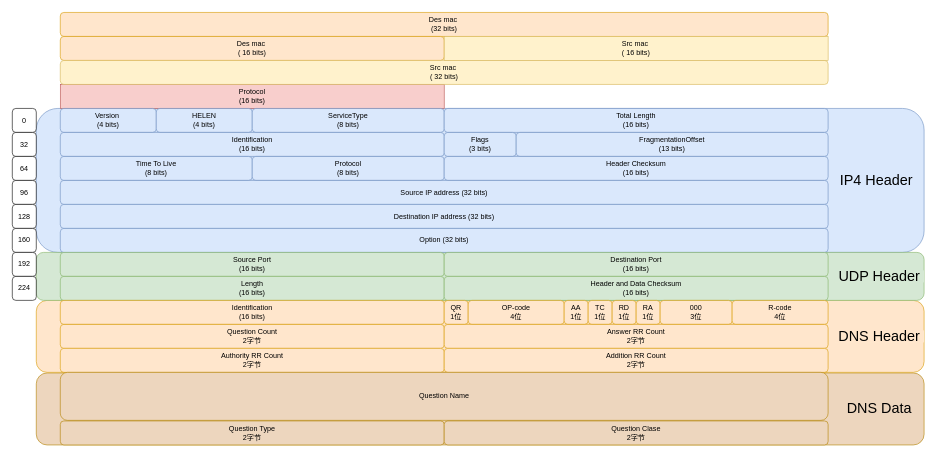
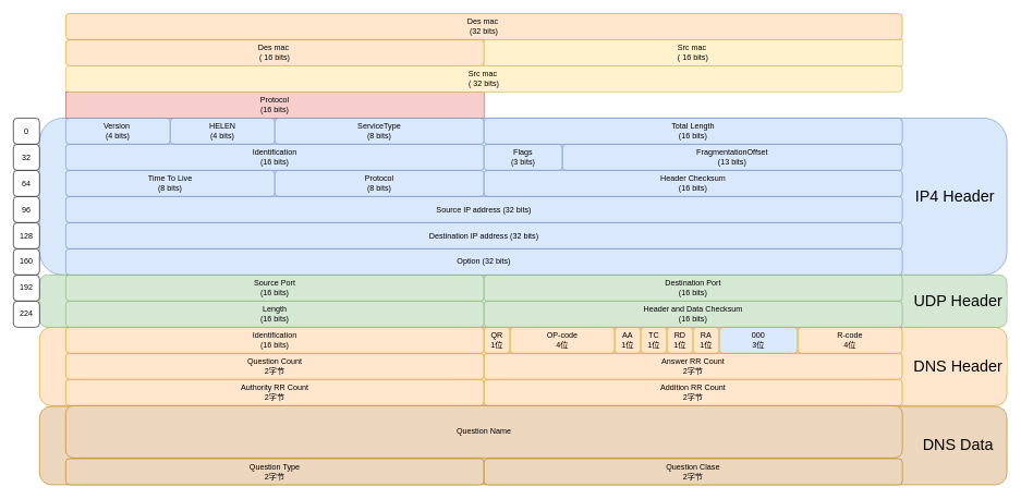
  <mxCell id="0" />
  <mxCell id="1" parent="0" />
  <mxCell id="2" value="" style="rounded=1;whiteSpace=wrap;html=1;fillColor=#dae8fc;strokeColor=#6c8ebf;" vertex="1" parent="1"><mxGeometry x="60" y="180" width="1480" height="240" as="geometry" /></mxCell>
  <mxCell id="3" value="&lt;font style=&quot;font-size: 24px&quot;&gt;IP4 Header&lt;/font&gt;" style="text;html=1;align=center;verticalAlign=middle;resizable=0;points=[];autosize=1;strokeColor=none;" vertex="1" parent="1"><mxGeometry x="1390.004" y="290" width="140" height="20" as="geometry" /></mxCell>
  <mxCell id="4" value="Protocol&lt;br&gt;(16 bits)" style="whiteSpace=wrap;html=1;fillColor=#f8cecc;strokeColor=#b85450;rounded=0;" vertex="1" parent="1"><mxGeometry x="100" y="140" width="640" height="40" as="geometry" /></mxCell>
  <mxCell id="5" value="" style="rounded=1;whiteSpace=wrap;html=1;fillColor=#EDD6BE;strokeColor=#B38100;" vertex="1" parent="1"><mxGeometry x="60" y="621" width="1480" height="120" as="geometry" /></mxCell>
  <mxCell id="6" value="" style="rounded=1;whiteSpace=wrap;html=1;fillColor=#ffe6cc;strokeColor=#d79b00;" vertex="1" parent="1"><mxGeometry x="60" y="500" width="1480" height="120" as="geometry" /></mxCell>
  <mxCell id="7" value="" style="rounded=1;whiteSpace=wrap;html=1;fillColor=#d5e8d4;strokeColor=#82b366;" vertex="1" parent="1"><mxGeometry x="60" y="420" width="1480" height="80" as="geometry" /></mxCell>
  <mxCell id="8" value="Version&amp;nbsp;&lt;br&gt;(4 bits)" style="rounded=1;whiteSpace=wrap;html=1;fillColor=#dae8fc;strokeColor=#6c8ebf;" vertex="1" parent="1"><mxGeometry x="100" y="180" width="160" height="40" as="geometry" /></mxCell>
  <mxCell id="9" value="HELEN&lt;br&gt;(4 bits)" style="rounded=1;whiteSpace=wrap;html=1;fillColor=#dae8fc;strokeColor=#6c8ebf;" vertex="1" parent="1"><mxGeometry x="260" y="180" width="160" height="40" as="geometry" /></mxCell>
  <mxCell id="10" value="ServiceType&lt;br&gt;(8 bits)" style="rounded=1;whiteSpace=wrap;html=1;fillColor=#dae8fc;strokeColor=#6c8ebf;" vertex="1" parent="1"><mxGeometry x="420" y="180" width="320" height="40" as="geometry" /></mxCell>
  <mxCell id="11" value="Total Length&lt;br&gt;(16 bits)" style="rounded=1;whiteSpace=wrap;html=1;fillColor=#dae8fc;strokeColor=#6c8ebf;" vertex="1" parent="1"><mxGeometry x="740" y="180" width="640" height="40" as="geometry" /></mxCell>
  <mxCell id="12" value="Identification&lt;br&gt;(16 bits)" style="rounded=1;whiteSpace=wrap;html=1;fillColor=#dae8fc;strokeColor=#6c8ebf;" vertex="1" parent="1"><mxGeometry x="100" y="220" width="640" height="40" as="geometry" /></mxCell>
  <mxCell id="13" value="Flags&lt;br&gt;(3 bits)" style="rounded=1;whiteSpace=wrap;html=1;fillColor=#dae8fc;strokeColor=#6c8ebf;" vertex="1" parent="1"><mxGeometry x="740" y="220" width="120" height="40" as="geometry" /></mxCell>
  <mxCell id="14" value="FragmentationOffset&lt;br&gt;(13 bits)" style="rounded=1;whiteSpace=wrap;html=1;fillColor=#dae8fc;strokeColor=#6c8ebf;" vertex="1" parent="1"><mxGeometry x="860" y="220" width="520" height="40" as="geometry" /></mxCell>
  <mxCell id="15" value="Time To Live&lt;br&gt;(8 bits)" style="rounded=1;whiteSpace=wrap;html=1;fillColor=#dae8fc;strokeColor=#6c8ebf;" vertex="1" parent="1"><mxGeometry x="100" y="260" width="320" height="40" as="geometry" /></mxCell>
  <mxCell id="16" value="Protocol&lt;br&gt;(8 bits)" style="rounded=1;whiteSpace=wrap;html=1;fillColor=#dae8fc;strokeColor=#6c8ebf;" vertex="1" parent="1"><mxGeometry x="420" y="260" width="320" height="40" as="geometry" /></mxCell>
  <mxCell id="17" value="Header Checksum&lt;br&gt;(16 bits)" style="rounded=1;whiteSpace=wrap;html=1;fillColor=#dae8fc;strokeColor=#6c8ebf;" vertex="1" parent="1"><mxGeometry x="740" y="260" width="640" height="40" as="geometry" /></mxCell>
  <mxCell id="18" value="Source IP address (32 bits)" style="rounded=1;whiteSpace=wrap;html=1;fillColor=#dae8fc;strokeColor=#6c8ebf;" vertex="1" parent="1"><mxGeometry x="100" y="300" width="1280" height="40" as="geometry" /></mxCell>
  <mxCell id="19" value="Destination IP address (32 bits)" style="rounded=1;whiteSpace=wrap;html=1;fillColor=#dae8fc;strokeColor=#6c8ebf;" vertex="1" parent="1"><mxGeometry x="100" y="340" width="1280" height="40" as="geometry" /></mxCell>
  <mxCell id="20" value="Option (32 bits)" style="rounded=1;whiteSpace=wrap;html=1;fillColor=#dae8fc;strokeColor=#6c8ebf;" vertex="1" parent="1"><mxGeometry x="100" y="380" width="1280" height="40" as="geometry" /></mxCell>
  <mxCell id="21" value="0" style="rounded=1;whiteSpace=wrap;html=1;" vertex="1" parent="1"><mxGeometry x="20" y="180" width="40" height="40" as="geometry" /></mxCell>
  <mxCell id="22" value="32" style="rounded=1;whiteSpace=wrap;html=1;" vertex="1" parent="1"><mxGeometry x="20" y="220" width="40" height="40" as="geometry" /></mxCell>
  <mxCell id="23" value="64" style="rounded=1;whiteSpace=wrap;html=1;" vertex="1" parent="1"><mxGeometry x="20" y="260" width="40" height="40" as="geometry" /></mxCell>
  <mxCell id="24" value="96" style="rounded=1;whiteSpace=wrap;html=1;" vertex="1" parent="1"><mxGeometry x="20" y="300" width="40" height="40" as="geometry" /></mxCell>
  <mxCell id="25" value="128" style="rounded=1;whiteSpace=wrap;html=1;" vertex="1" parent="1"><mxGeometry x="20" y="340" width="40" height="40" as="geometry" /></mxCell>
  <mxCell id="26" value="160" style="rounded=1;whiteSpace=wrap;html=1;" vertex="1" parent="1"><mxGeometry x="20" y="380" width="40" height="40" as="geometry" /></mxCell>
  <mxCell id="27" value="Source Port&lt;br&gt;(16 bits)" style="rounded=1;whiteSpace=wrap;html=1;fillColor=#d5e8d4;strokeColor=#82b366;" vertex="1" parent="1"><mxGeometry x="100" y="420" width="640" height="40" as="geometry" /></mxCell>
  <mxCell id="28" value="Length&lt;br&gt;(16 bits)" style="rounded=1;whiteSpace=wrap;html=1;fillColor=#d5e8d4;strokeColor=#82b366;" vertex="1" parent="1"><mxGeometry x="100" y="460" width="640" height="40" as="geometry" /></mxCell>
  <mxCell id="29" value="Destination Port&lt;br&gt;(16 bits)" style="rounded=1;whiteSpace=wrap;html=1;fillColor=#d5e8d4;strokeColor=#82b366;" vertex="1" parent="1"><mxGeometry x="740" y="420" width="640" height="40" as="geometry" /></mxCell>
  <mxCell id="30" value="Header and Data Checksum&lt;br&gt;(16 bits)" style="rounded=1;whiteSpace=wrap;html=1;fillColor=#d5e8d4;strokeColor=#82b366;" vertex="1" parent="1"><mxGeometry x="740" y="460" width="640" height="40" as="geometry" /></mxCell>
  <mxCell id="31" value="192" style="rounded=1;whiteSpace=wrap;html=1;" vertex="1" parent="1"><mxGeometry x="20" y="420" width="40" height="40" as="geometry" /></mxCell>
  <mxCell id="32" value="224" style="rounded=1;whiteSpace=wrap;html=1;" vertex="1" parent="1"><mxGeometry x="20" y="460" width="40" height="40" as="geometry" /></mxCell>
  <mxCell id="33" value="&lt;font style=&quot;font-size: 24px&quot;&gt;UDP Header&lt;/font&gt;" style="text;html=1;align=center;verticalAlign=middle;resizable=0;points=[];autosize=1;fillColor=#d5e8d4;" vertex="1" parent="1"><mxGeometry x="1390" y="450" width="150" height="20" as="geometry" /></mxCell>
  <mxCell id="34" value="Identification&lt;br&gt;(16 bits)" style="rounded=1;whiteSpace=wrap;html=1;fillColor=#ffe6cc;strokeColor=#d79b00;" vertex="1" parent="1"><mxGeometry x="100" y="500" width="640" height="40" as="geometry" /></mxCell>
  <mxCell id="35" value="QR&lt;br&gt;1位" style="rounded=1;whiteSpace=wrap;html=1;fillColor=#ffe6cc;strokeColor=#d79b00;" vertex="1" parent="1"><mxGeometry x="740" y="500" width="40" height="40" as="geometry" /></mxCell>
  <mxCell id="36" value="OP-code&lt;br&gt;4位" style="rounded=1;whiteSpace=wrap;html=1;fillColor=#ffe6cc;strokeColor=#d79b00;" vertex="1" parent="1"><mxGeometry x="780" y="500" width="160" height="40" as="geometry" /></mxCell>
  <mxCell id="37" value="AA&lt;br&gt;1位" style="rounded=1;whiteSpace=wrap;html=1;fillColor=#ffe6cc;strokeColor=#d79b00;" vertex="1" parent="1"><mxGeometry x="940" y="500" width="40" height="40" as="geometry" /></mxCell>
  <mxCell id="38" value="TC&lt;br&gt;1位" style="rounded=1;whiteSpace=wrap;html=1;fillColor=#ffe6cc;strokeColor=#d79b00;" vertex="1" parent="1"><mxGeometry x="980" y="500" width="40" height="40" as="geometry" /></mxCell>
  <mxCell id="39" value="RD&lt;br&gt;1位" style="rounded=1;whiteSpace=wrap;html=1;fillColor=#ffe6cc;strokeColor=#d79b00;" vertex="1" parent="1"><mxGeometry x="1020" y="500" width="40" height="40" as="geometry" /></mxCell>
  <mxCell id="40" value="RA&lt;br&gt;1位" style="rounded=1;whiteSpace=wrap;html=1;fillColor=#ffe6cc;strokeColor=#d79b00;" vertex="1" parent="1"><mxGeometry x="1060" y="500" width="40" height="40" as="geometry" /></mxCell>
- <mxCell id="41" value="000&lt;br&gt;3位" style="rounded=1;whiteSpace=wrap;html=1;fillColor=#ffe6cc;strokeColor=#d79b00;" vertex="1" parent="1"><mxGeometry x="1100" y="500" width="120" height="40" as="geometry" /></mxCell>
+ <mxCell id="41" value="000&lt;br&gt;3位" style="rounded=1;whiteSpace=wrap;html=1;fillColor=#dae8fc;strokeColor=#d79b00;" vertex="1" parent="1"><mxGeometry x="1100" y="500" width="120" height="40" as="geometry" /></mxCell>
  <mxCell id="42" value="R-code&lt;br&gt;4位" style="rounded=1;whiteSpace=wrap;html=1;fillColor=#ffe6cc;strokeColor=#d79b00;" vertex="1" parent="1"><mxGeometry x="1220" y="500" width="160" height="40" as="geometry" /></mxCell>
  <mxCell id="43" value="Question Count&lt;br&gt;2字节" style="rounded=1;whiteSpace=wrap;html=1;fillColor=#ffe6cc;strokeColor=#d79b00;" vertex="1" parent="1"><mxGeometry x="100" y="540" width="640" height="40" as="geometry" /></mxCell>
  <mxCell id="44" value="Answer RR Count&lt;br&gt;2字节" style="rounded=1;whiteSpace=wrap;html=1;fillColor=#ffe6cc;strokeColor=#d79b00;" vertex="1" parent="1"><mxGeometry x="740" y="540" width="640" height="40" as="geometry" /></mxCell>
  <mxCell id="45" value="Authority&amp;nbsp;RR Count&lt;br&gt;2字节" style="rounded=1;whiteSpace=wrap;html=1;fillColor=#ffe6cc;strokeColor=#d79b00;" vertex="1" parent="1"><mxGeometry x="100" y="580" width="640" height="40" as="geometry" /></mxCell>
  <mxCell id="46" value="Addition&amp;nbsp;RR Count&lt;br&gt;2字节" style="rounded=1;whiteSpace=wrap;html=1;fillColor=#ffe6cc;strokeColor=#d79b00;" vertex="1" parent="1"><mxGeometry x="740" y="580" width="640" height="40" as="geometry" /></mxCell>
  <mxCell id="47" value="Question Name" style="rounded=1;whiteSpace=wrap;html=1;fillColor=#EDD6BE;strokeColor=#B38100;" vertex="1" parent="1"><mxGeometry x="100" y="620" width="1280" height="80" as="geometry" /></mxCell>
  <mxCell id="48" value="Question Type&lt;br&gt;2字节" style="rounded=1;whiteSpace=wrap;html=1;fillColor=#EDD6BE;strokeColor=#B38100;" vertex="1" parent="1"><mxGeometry x="100" y="701" width="640" height="40" as="geometry" /></mxCell>
  <mxCell id="49" value="Question Clase&lt;br&gt;2字节" style="rounded=1;whiteSpace=wrap;html=1;fillColor=#EDD6BE;strokeColor=#B38100;" vertex="1" parent="1"><mxGeometry x="740" y="701" width="640" height="40" as="geometry" /></mxCell>
  <mxCell id="50" value="&lt;font style=&quot;font-size: 24px&quot;&gt;DNS Header&lt;/font&gt;" style="text;html=1;align=center;verticalAlign=middle;resizable=0;points=[];autosize=1;fillColor=#ffe6cc;" vertex="1" parent="1"><mxGeometry x="1390" y="550" width="150" height="20" as="geometry" /></mxCell>
  <mxCell id="51" value="&lt;font style=&quot;font-size: 24px&quot;&gt;DNS Data&lt;/font&gt;" style="text;html=1;align=center;verticalAlign=middle;resizable=0;points=[];autosize=1;strokeColor=none;" vertex="1" parent="1"><mxGeometry x="1405" y="671" width="120" height="20" as="geometry" /></mxCell>
  <mxCell id="52" value="Des mac&amp;nbsp;&lt;br&gt;(32 bits)" style="rounded=1;whiteSpace=wrap;html=1;fillColor=#ffe6cc;strokeColor=#d79b00;" vertex="1" parent="1"><mxGeometry x="100" y="20" width="1280" height="40" as="geometry" /></mxCell>
  <mxCell id="53" value="Des mac&amp;nbsp;&lt;br&gt;( 16 bits)" style="rounded=1;whiteSpace=wrap;html=1;fillColor=#ffe6cc;strokeColor=#d79b00;" vertex="1" parent="1"><mxGeometry x="100" y="60" width="640" height="40" as="geometry" /></mxCell>
  <mxCell id="54" value="Src mac&amp;nbsp;&lt;br&gt;( 32 bits)" style="rounded=1;whiteSpace=wrap;html=1;fillColor=#fff2cc;strokeColor=#d6b656;" vertex="1" parent="1"><mxGeometry x="100" y="100" width="1280" height="40" as="geometry" /></mxCell>
  <mxCell id="55" value="Src mac&amp;nbsp;&lt;br&gt;( 16 bits)" style="whiteSpace=wrap;html=1;fillColor=#fff2cc;strokeColor=#d6b656;rounded=0;" vertex="1" parent="1"><mxGeometry x="740" y="60" width="640" height="40" as="geometry" /></mxCell>
